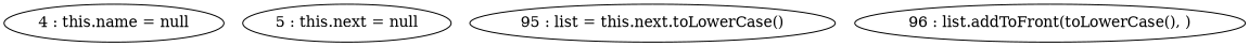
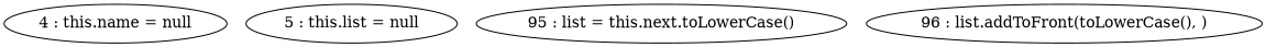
  digraph {
    "4 : this.name = null"
-   "5 : this.next = null"
+   "5 : this.next = null" [label="5 : this.list = null"]
    "95 : list = this.next.toLowerCase()"
    "96 : list.addToFront(toLowerCase(), )"
  }
